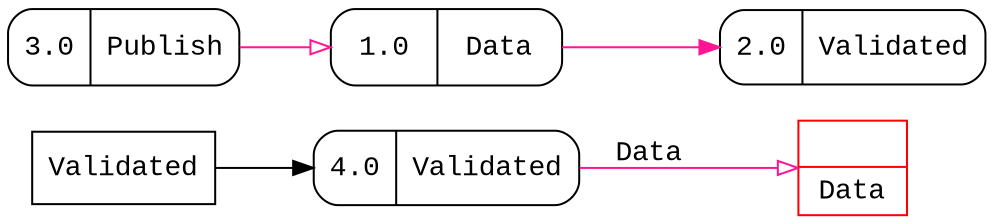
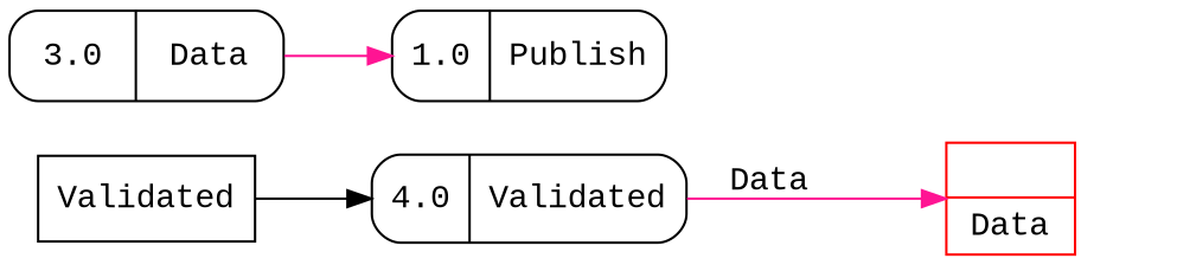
  digraph {
    fontname="Liberation Mono"
    rankdir=LR
    node [fontname="Liberation Mono" shape=Mrecord]
    edge [arrowhead=normal color=deeppink fontname="Liberation Mono"]
    n1 [label=Validated shape=box]
    n2 [label="{<f0> 4.0|<f1> Validated }"]
    n3 [color=red label="<f0>  |<f1> Data " shape=record]
-   n4 [label="{<f0> 1.0|<f1> Data }"]
-   n5 [label="{<f0> 2.0|<f1> Validated }"]
-   n6 [label="{<f0> 3.0|<f1> Publish }"]
+   n4 [label="{<f0> 1.0|<f1> Publish }"]
+   n6 [label="{<f0> 3.0|<f1> Data }"]
    n1 -> n2 [color=black]
-   n2 -> n3 [arrowhead=onormal label=Data]
-   n4 -> n5
-   n6 -> n4 [arrowhead=onormal]
+   n2 -> n3 [label=Data]
+   n6 -> n4
  }
